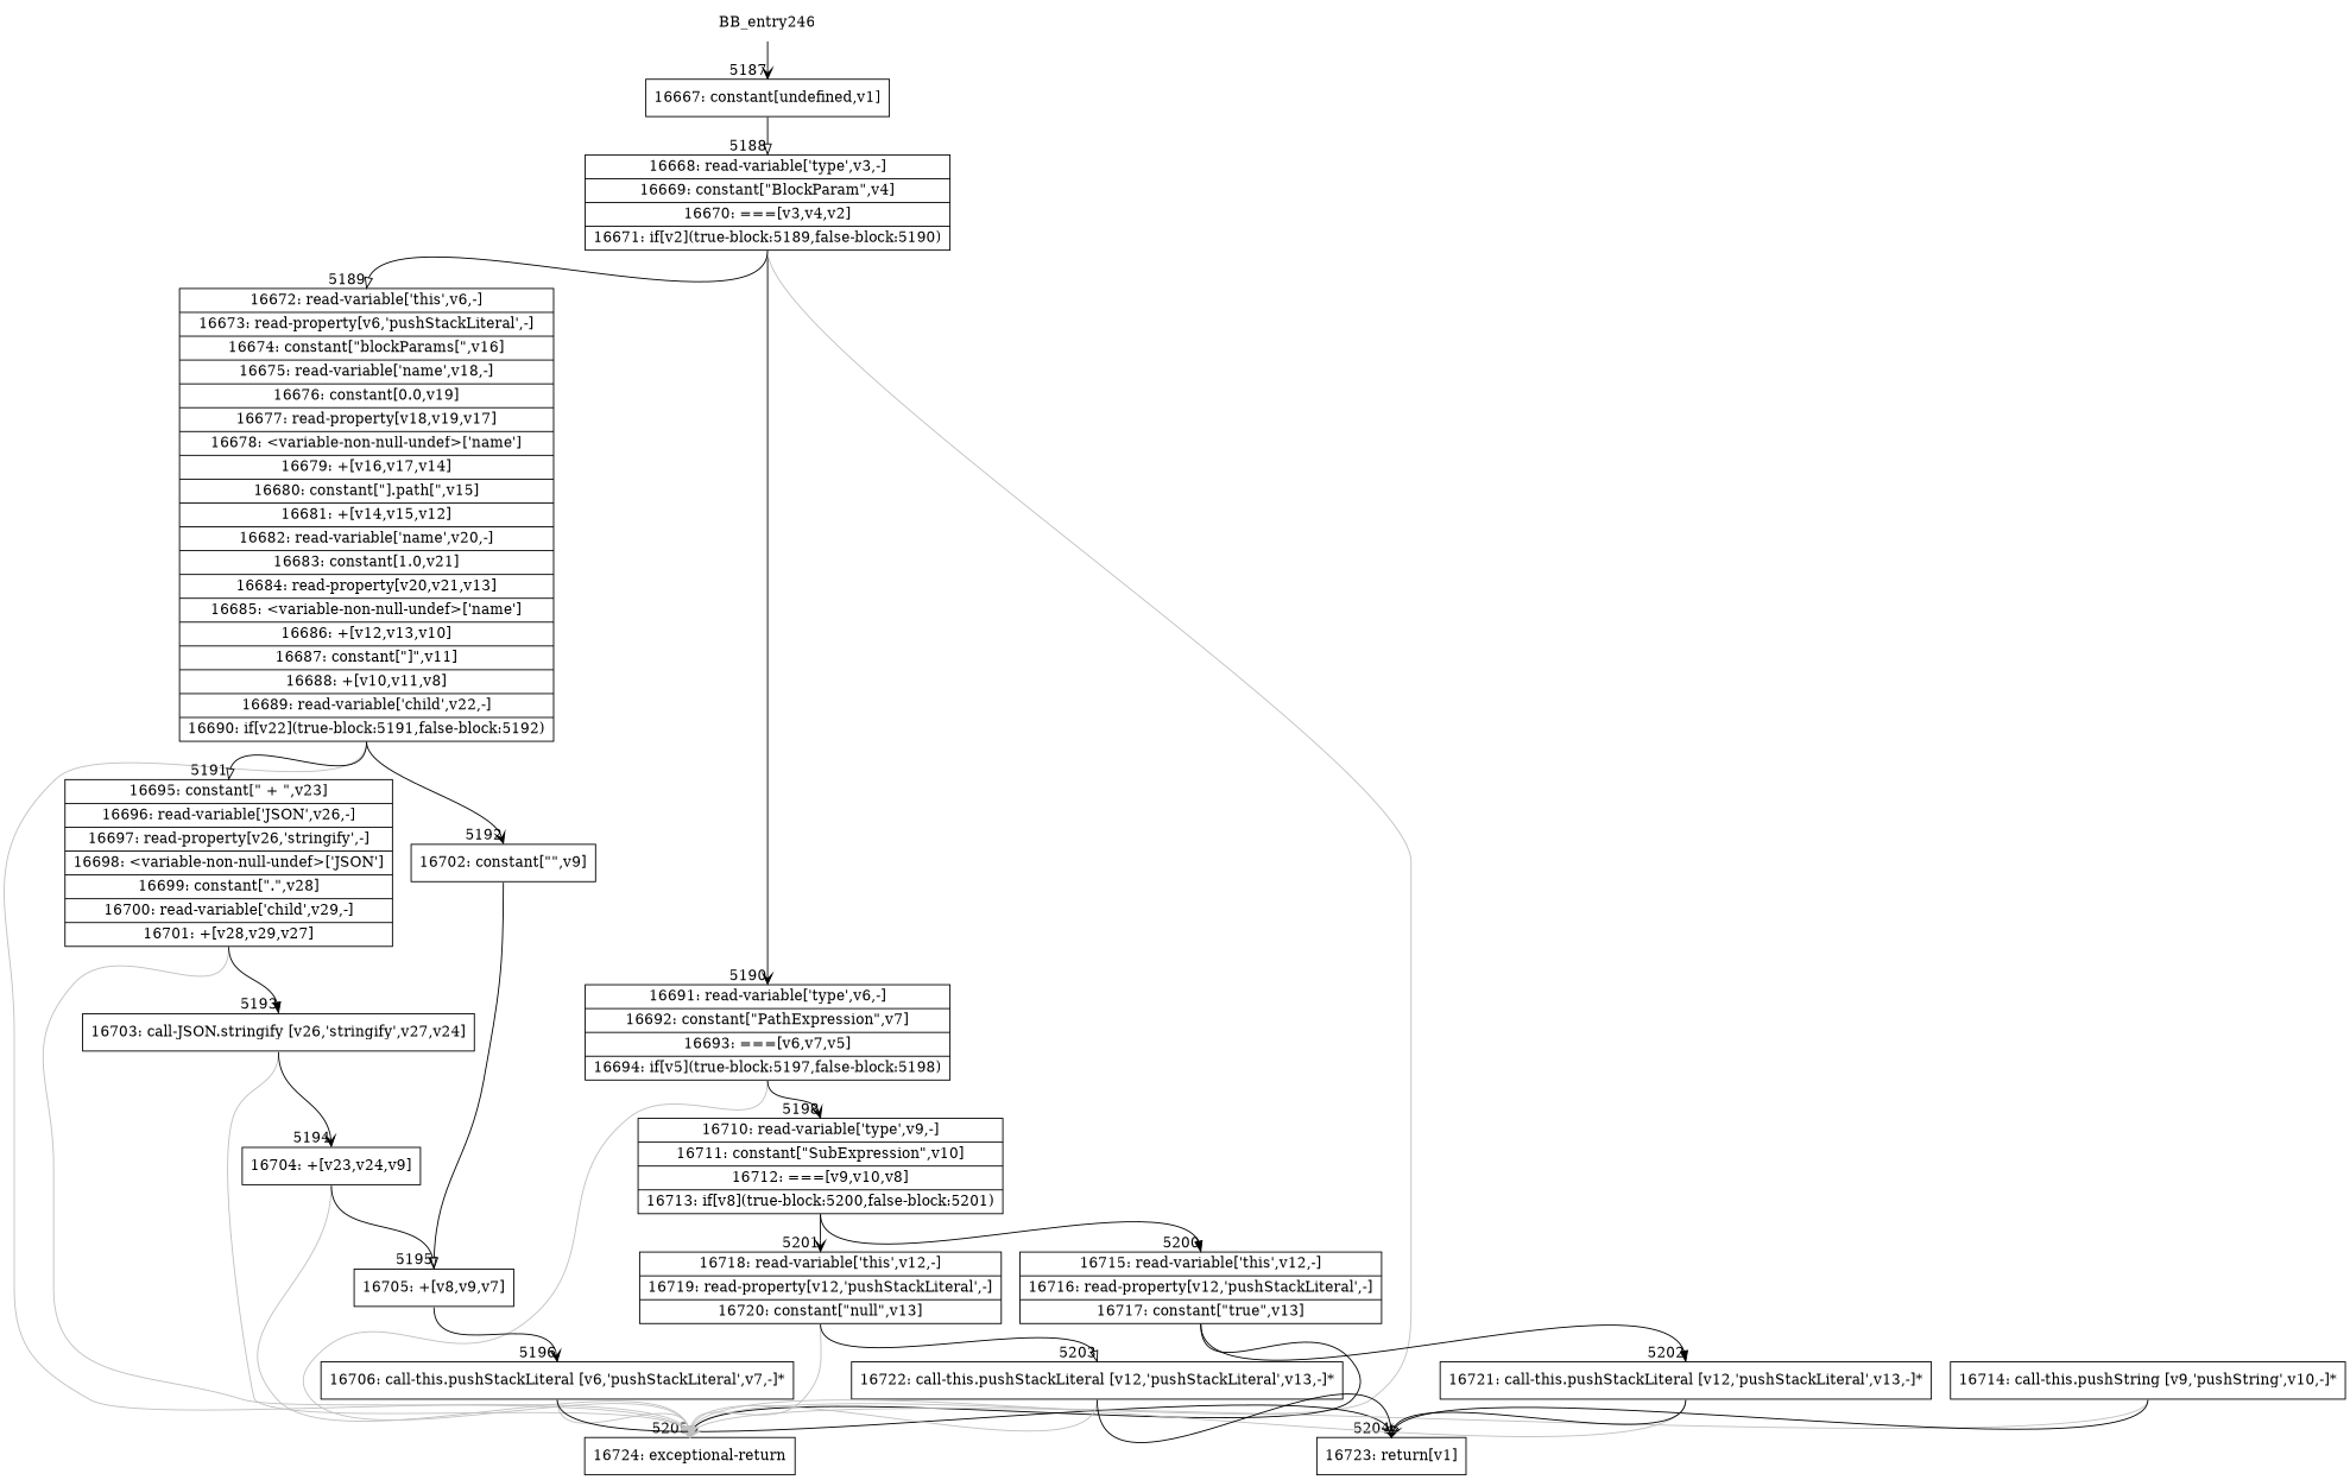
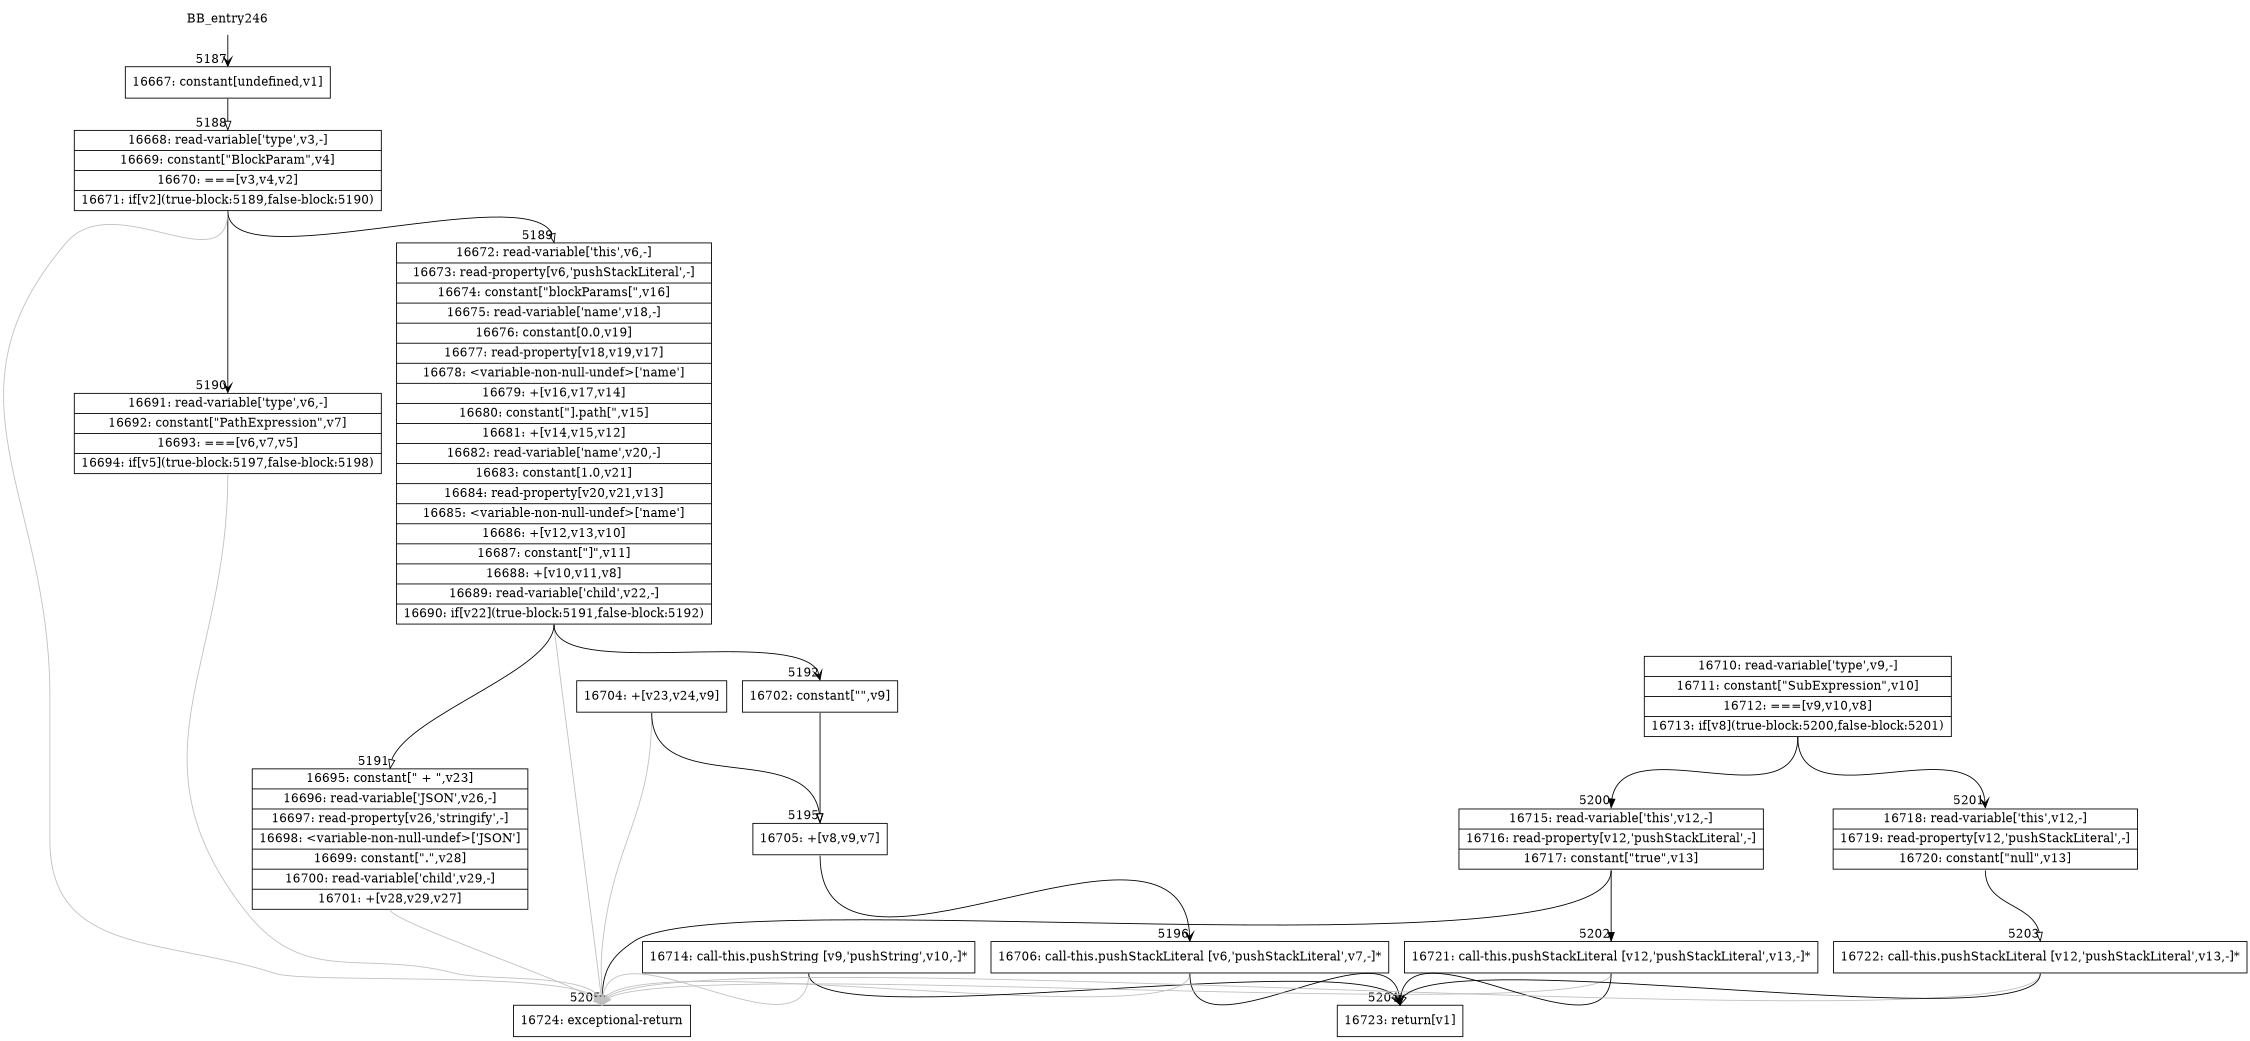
  digraph {
    rankdir=TD
    node [shape=record]
    edge [arrowhead=vee headport=n tailport=s]
    n1 [label=BB_entry246 shape=none]
    n2 [label="{16667: constant[undefined,v1]}"]
    n3 [label="{16668: read-variable['type',v3,-]|16669: constant[\"BlockParam\",v4]|16670: ===[v3,v4,v2]|16671: if[v2](true-block:5189,false-block:5190)}"]
    n4 [label="{16672: read-variable['this',v6,-]|16673: read-property[v6,'pushStackLiteral',-]|16674: constant[\"blockParams[\",v16]|16675: read-variable['name',v18,-]|16676: constant[0.0,v19]|16677: read-property[v18,v19,v17]|16678: \<variable-non-null-undef\>['name']|16679: +[v16,v17,v14]|16680: constant[\"].path[\",v15]|16681: +[v14,v15,v12]|16682: read-variable['name',v20,-]|16683: constant[1.0,v21]|16684: read-property[v20,v21,v13]|16685: \<variable-non-null-undef\>['name']|16686: +[v12,v13,v10]|16687: constant[\"]\",v11]|16688: +[v10,v11,v8]|16689: read-variable['child',v22,-]|16690: if[v22](true-block:5191,false-block:5192)}"]
    n5 [label="{16691: read-variable['type',v6,-]|16692: constant[\"PathExpression\",v7]|16693: ===[v6,v7,v5]|16694: if[v5](true-block:5197,false-block:5198)}"]
    n6 [label="{16724: exceptional-return}"]
    n7 [label="{16695: constant[\" + \",v23]|16696: read-variable['JSON',v26,-]|16697: read-property[v26,'stringify',-]|16698: \<variable-non-null-undef\>['JSON']|16699: constant[\".\",v28]|16700: read-variable['child',v29,-]|16701: +[v28,v29,v27]}"]
    n8 [label="{16702: constant[\"\",v9]}"]
    n9 [label="{16710: read-variable['type',v9,-]|16711: constant[\"SubExpression\",v10]|16712: ===[v9,v10,v8]|16713: if[v8](true-block:5200,false-block:5201)}"]
-   n10 [label="{16703: call-JSON.stringify [v26,'stringify',v27,v24]}"]
    n11 [label="{16705: +[v8,v9,v7]}"]
    n12 [label="{16715: read-variable['this',v12,-]|16716: read-property[v12,'pushStackLiteral',-]|16717: constant[\"true\",v13]}"]
    n13 [label="{16718: read-variable['this',v12,-]|16719: read-property[v12,'pushStackLiteral',-]|16720: constant[\"null\",v13]}"]
    n14 [label="{16704: +[v23,v24,v9]}"]
    n15 [label="{16706: call-this.pushStackLiteral [v6,'pushStackLiteral',v7,-]*}"]
    n16 [label="{16714: call-this.pushString [v9,'pushString',v10,-]*}"]
    n17 [label="{16723: return[v1]}"]
    n18 [label="{16721: call-this.pushStackLiteral [v12,'pushStackLiteral',v13,-]*}"]
    n19 [label="{16722: call-this.pushStackLiteral [v12,'pushStackLiteral',v13,-]*}"]
    n1 -> n2 [headlabel="    5187"]
    n2 -> n3 [arrowhead=onormal headlabel="      5188"]
    n3 -> n4 [arrowhead=onormal headlabel="      5189"]
    n3 -> n5 [headlabel="      5190"]
    n3 -> n6 [arrowhead=normal color=gray headlabel="      5205"]
    n4 -> n6 [arrowhead=onormal color=gray]
    n4 -> n7 [arrowhead=onormal headlabel="      5191"]
    n4 -> n8 [headlabel="      5192"]
    n5 -> n6 [arrowhead=onormal color=gray]
-   n5 -> n9 [headlabel="      5198"]
    n7 -> n6 [arrowhead=normal color=gray]
-   n7 -> n10 [arrowhead=normal headlabel="      5193"]
    n8 -> n11 [arrowhead=onormal headlabel="      5195"]
    n9 -> n12 [arrowhead=normal headlabel="      5200"]
    n9 -> n13 [headlabel="      5201"]
-   n10 -> n6 [arrowhead=normal color=gray]
-   n10 -> n14 [headlabel="      5194"]
    n11 -> n15 [headlabel="      5196"]
    n12 -> n6 [arrowhead=onormal color=black]
    n12 -> n18 [arrowhead=normal headlabel="      5202"]
-   n13 -> n6 [arrowhead=onormal color=gray]
    n13 -> n19 [arrowhead=onormal headlabel="      5203"]
    n14 -> n6 [color=gray]
    n14 -> n11 [arrowhead=onormal]
    n15 -> n6 [color=gray]
    n15 -> n17 [headlabel="      5204"]
    n16 -> n6 [color=gray]
    n16 -> n17
    n18 -> n6 [arrowhead=normal color=gray]
    n18 -> n17 [arrowhead=onormal]
    n19 -> n6 [color=gray]
    n19 -> n17 [arrowhead=onormal]
  }
